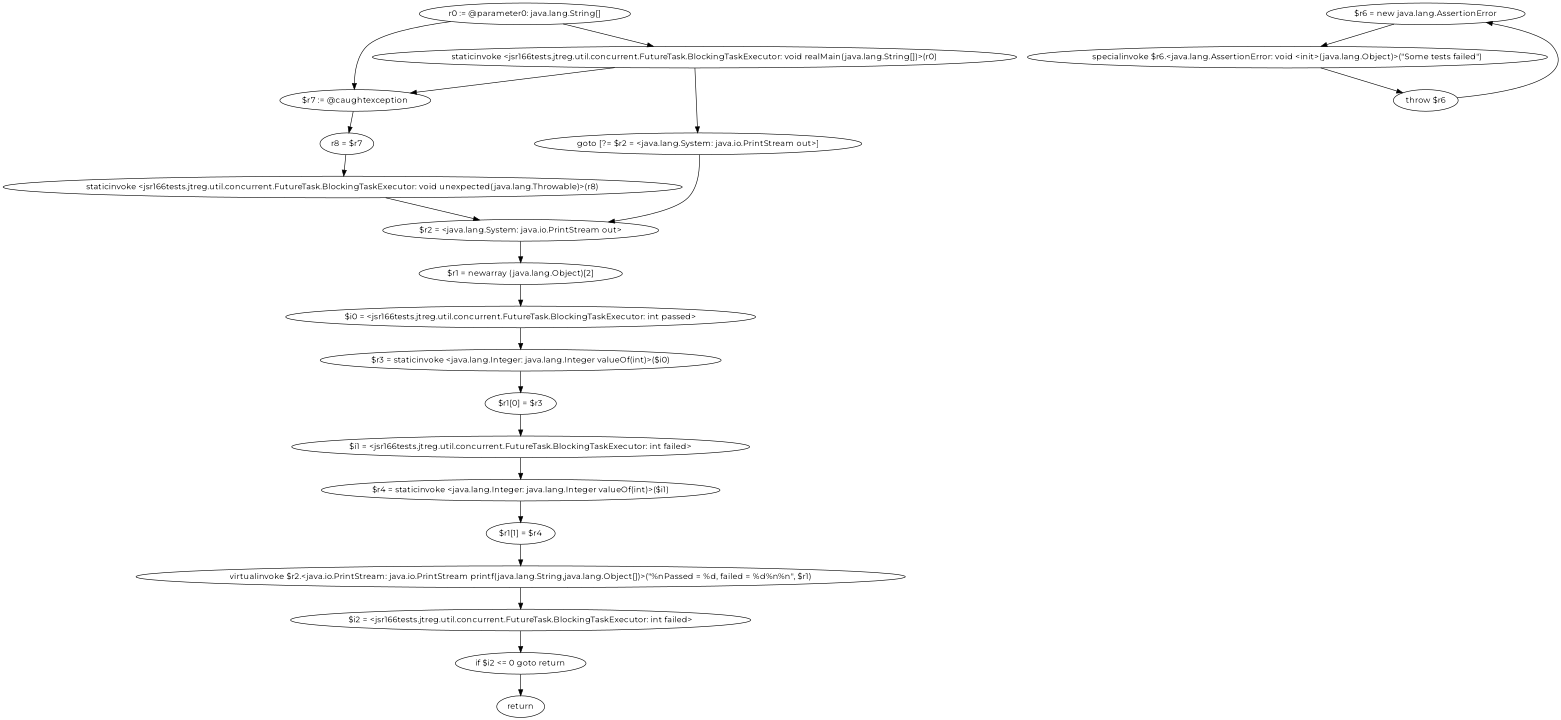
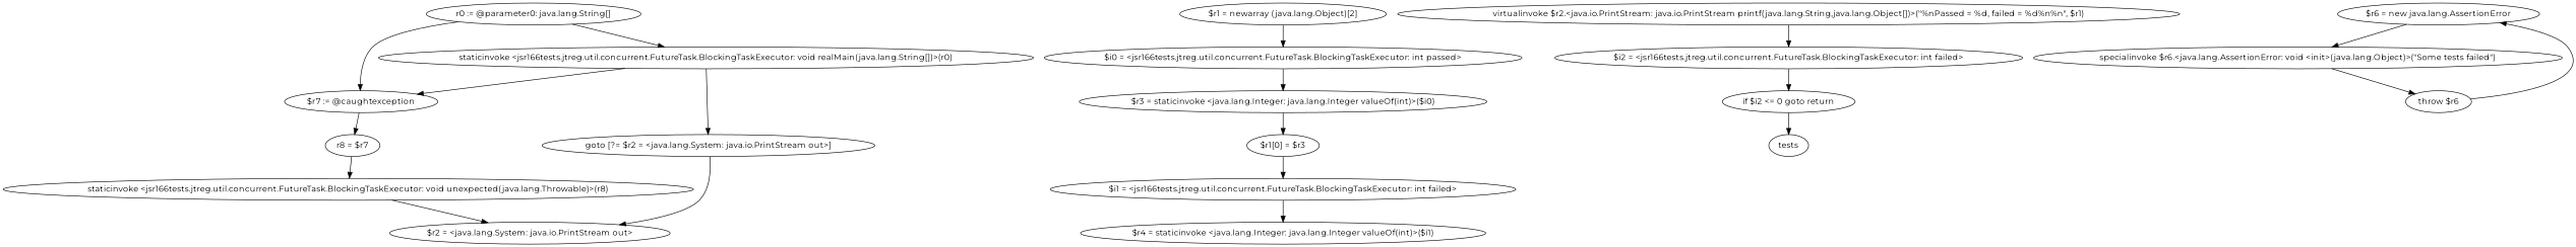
  digraph {
    fontname=Montserrat
    node [fontname=Montserrat]
    edge [fontname=Montserrat]
    "r0 := @parameter0: java.lang.String[]"
    "staticinvoke <jsr166tests.jtreg.util.concurrent.FutureTask.BlockingTaskExecutor: void realMain(java.lang.String[])>(r0)"
    "$r7 := @caughtexception"
    "goto [?= $r2 = <java.lang.System: java.io.PrintStream out>]"
    "r8 = $r7"
    "$r2 = <java.lang.System: java.io.PrintStream out>"
    "$r1 = newarray (java.lang.Object)[2]"
    "staticinvoke <jsr166tests.jtreg.util.concurrent.FutureTask.BlockingTaskExecutor: void unexpected(java.lang.Throwable)>(r8)"
    "$i0 = <jsr166tests.jtreg.util.concurrent.FutureTask.BlockingTaskExecutor: int passed>"
    "$r3 = staticinvoke <java.lang.Integer: java.lang.Integer valueOf(int)>($i0)"
    "$r1[0] = $r3"
    "$i1 = <jsr166tests.jtreg.util.concurrent.FutureTask.BlockingTaskExecutor: int failed>"
    "$r4 = staticinvoke <java.lang.Integer: java.lang.Integer valueOf(int)>($i1)"
-   "$r1[1] = $r4"
    "virtualinvoke $r2.<java.io.PrintStream: java.io.PrintStream printf(java.lang.String,java.lang.Object[])>(\"%nPassed = %d, failed = %d%n%n\", $r1)"
    "$i2 = <jsr166tests.jtreg.util.concurrent.FutureTask.BlockingTaskExecutor: int failed>"
    "if $i2 <= 0 goto return"
-   return
+   return [label=tests]
    "$r6 = new java.lang.AssertionError"
    "specialinvoke $r6.<java.lang.AssertionError: void <init>(java.lang.Object)>(\"Some tests failed\")"
    "throw $r6"
    "r0 := @parameter0: java.lang.String[]" -> "staticinvoke <jsr166tests.jtreg.util.concurrent.FutureTask.BlockingTaskExecutor: void realMain(java.lang.String[])>(r0)"
    "r0 := @parameter0: java.lang.String[]" -> "$r7 := @caughtexception"
    "staticinvoke <jsr166tests.jtreg.util.concurrent.FutureTask.BlockingTaskExecutor: void realMain(java.lang.String[])>(r0)" -> "$r7 := @caughtexception"
    "staticinvoke <jsr166tests.jtreg.util.concurrent.FutureTask.BlockingTaskExecutor: void realMain(java.lang.String[])>(r0)" -> "goto [?= $r2 = <java.lang.System: java.io.PrintStream out>]"
    "$r7 := @caughtexception" -> "r8 = $r7"
    "goto [?= $r2 = <java.lang.System: java.io.PrintStream out>]" -> "$r2 = <java.lang.System: java.io.PrintStream out>"
    "r8 = $r7" -> "staticinvoke <jsr166tests.jtreg.util.concurrent.FutureTask.BlockingTaskExecutor: void unexpected(java.lang.Throwable)>(r8)"
-   "$r2 = <java.lang.System: java.io.PrintStream out>" -> "$r1 = newarray (java.lang.Object)[2]"
    "$r1 = newarray (java.lang.Object)[2]" -> "$i0 = <jsr166tests.jtreg.util.concurrent.FutureTask.BlockingTaskExecutor: int passed>"
    "staticinvoke <jsr166tests.jtreg.util.concurrent.FutureTask.BlockingTaskExecutor: void unexpected(java.lang.Throwable)>(r8)" -> "$r2 = <java.lang.System: java.io.PrintStream out>"
    "$i0 = <jsr166tests.jtreg.util.concurrent.FutureTask.BlockingTaskExecutor: int passed>" -> "$r3 = staticinvoke <java.lang.Integer: java.lang.Integer valueOf(int)>($i0)"
    "$r3 = staticinvoke <java.lang.Integer: java.lang.Integer valueOf(int)>($i0)" -> "$r1[0] = $r3"
    "$r1[0] = $r3" -> "$i1 = <jsr166tests.jtreg.util.concurrent.FutureTask.BlockingTaskExecutor: int failed>"
    "$i1 = <jsr166tests.jtreg.util.concurrent.FutureTask.BlockingTaskExecutor: int failed>" -> "$r4 = staticinvoke <java.lang.Integer: java.lang.Integer valueOf(int)>($i1)"
-   "$r4 = staticinvoke <java.lang.Integer: java.lang.Integer valueOf(int)>($i1)" -> "$r1[1] = $r4"
-   "$r1[1] = $r4" -> "virtualinvoke $r2.<java.io.PrintStream: java.io.PrintStream printf(java.lang.String,java.lang.Object[])>(\"%nPassed = %d, failed = %d%n%n\", $r1)"
    "virtualinvoke $r2.<java.io.PrintStream: java.io.PrintStream printf(java.lang.String,java.lang.Object[])>(\"%nPassed = %d, failed = %d%n%n\", $r1)" -> "$i2 = <jsr166tests.jtreg.util.concurrent.FutureTask.BlockingTaskExecutor: int failed>"
    "$i2 = <jsr166tests.jtreg.util.concurrent.FutureTask.BlockingTaskExecutor: int failed>" -> "if $i2 <= 0 goto return"
    "if $i2 <= 0 goto return" -> return
    "$r6 = new java.lang.AssertionError" -> "specialinvoke $r6.<java.lang.AssertionError: void <init>(java.lang.Object)>(\"Some tests failed\")"
    "specialinvoke $r6.<java.lang.AssertionError: void <init>(java.lang.Object)>(\"Some tests failed\")" -> "throw $r6"
    "throw $r6" -> "$r6 = new java.lang.AssertionError"
  }
